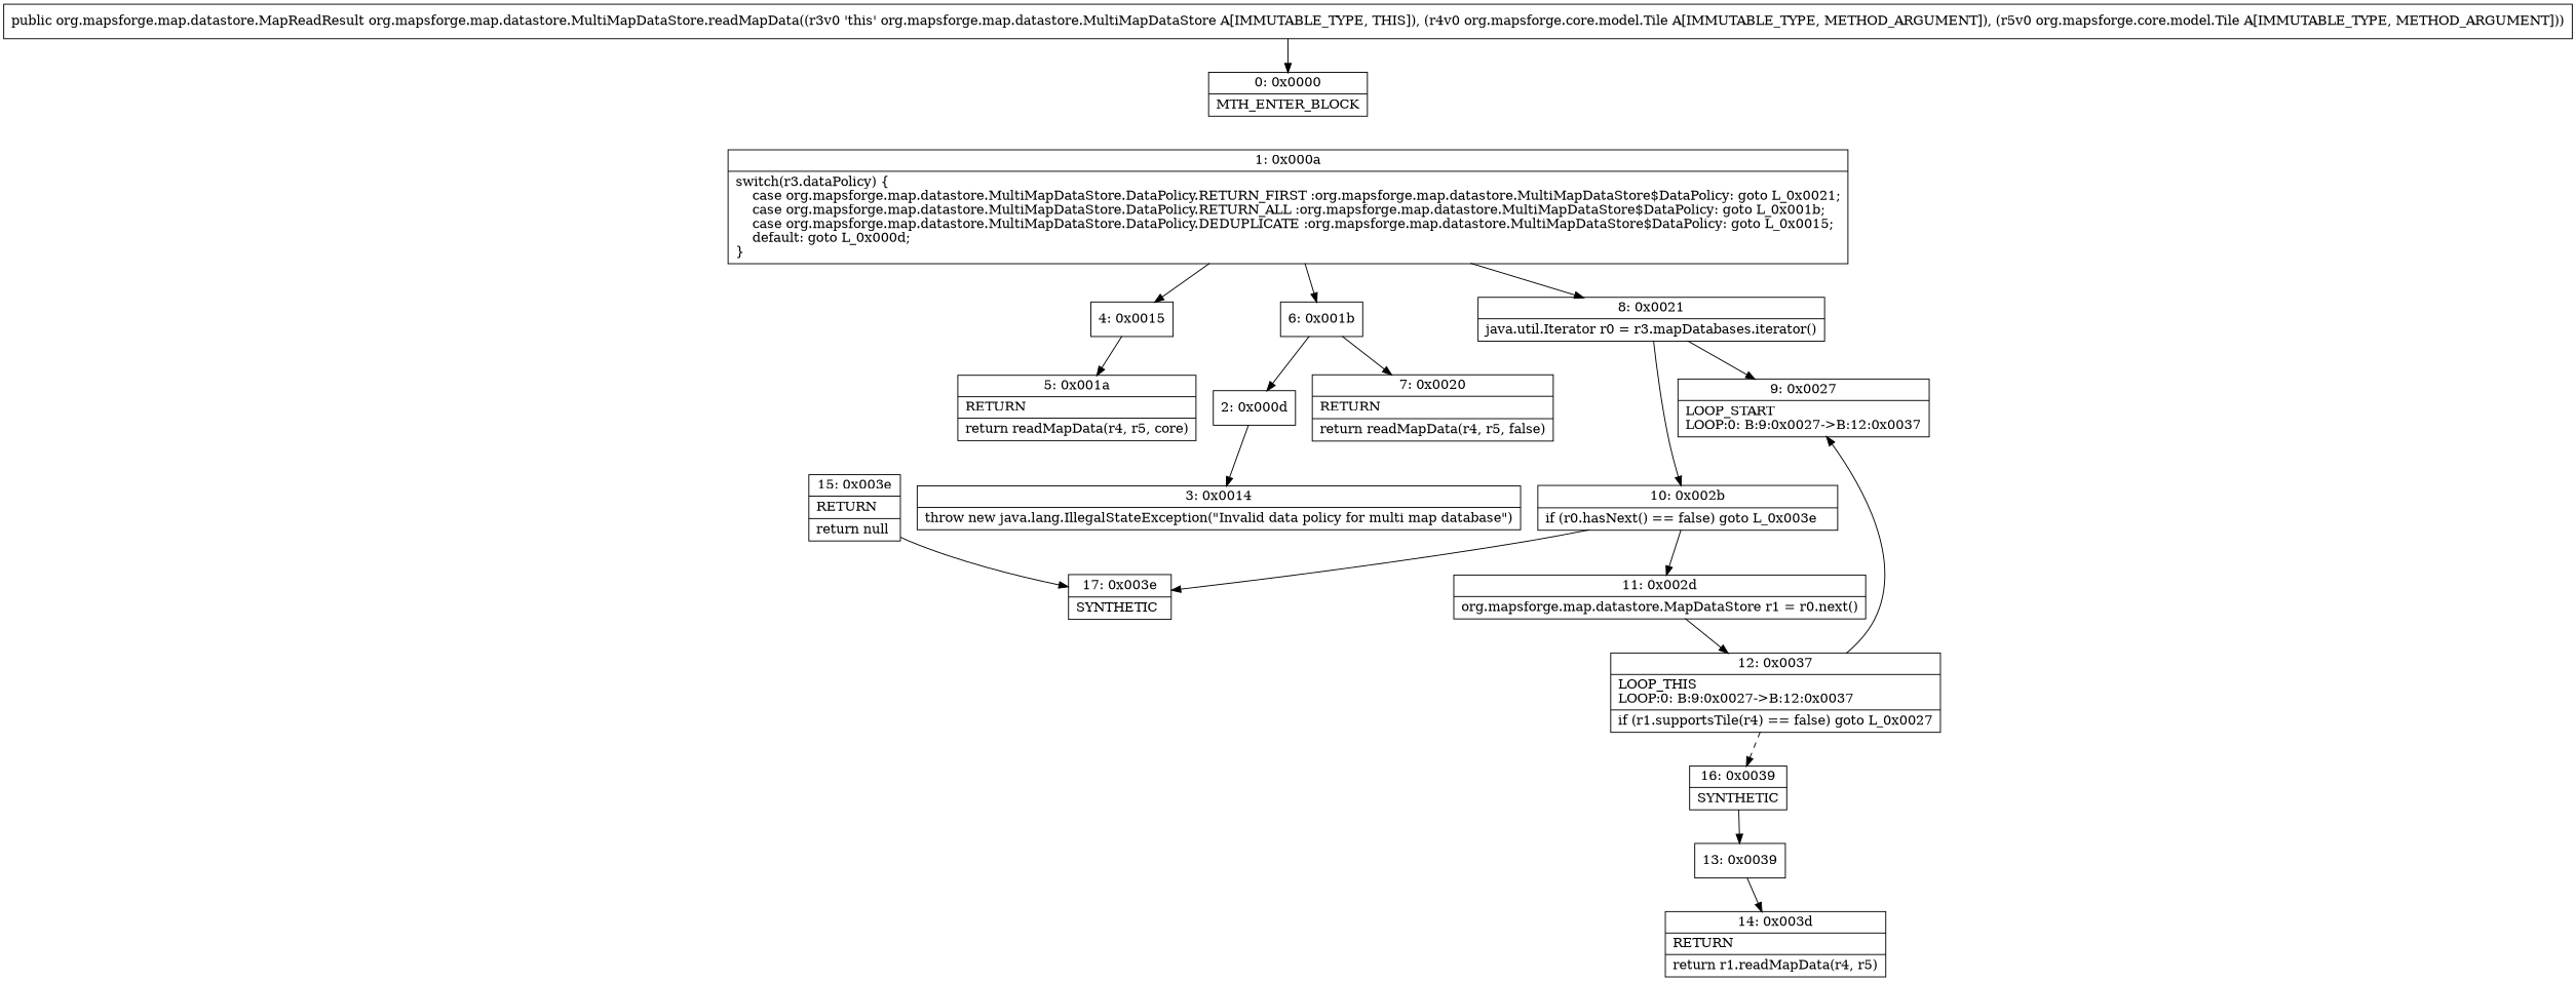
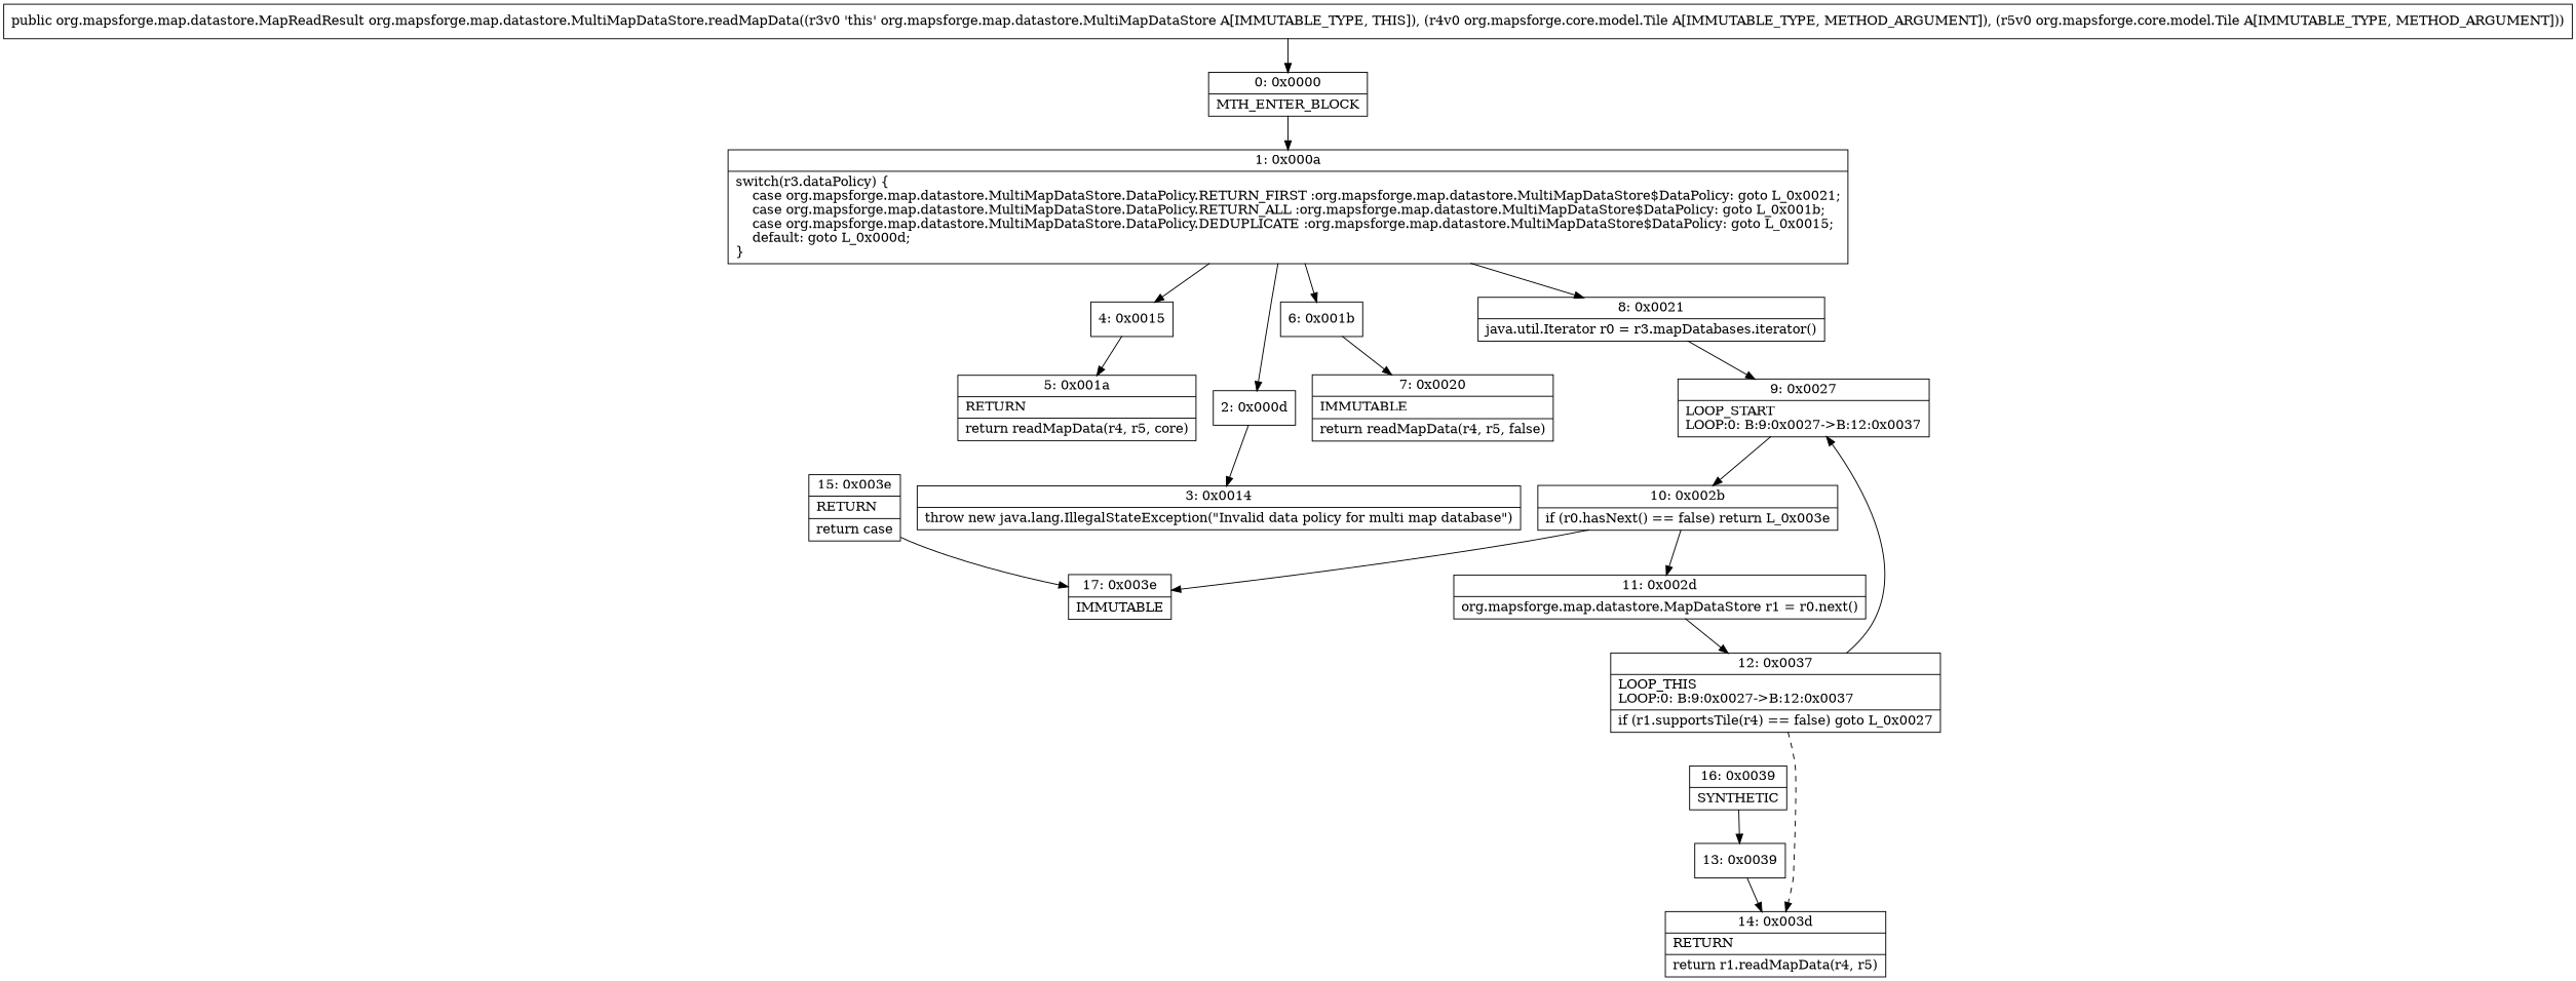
  digraph {
    node [shape=record]
    n1 [label="{0\:\ 0x0000|MTH_ENTER_BLOCK\l}"]
    n2 [label="{1\:\ 0x000a|switch(r3.dataPolicy) \{\l    case org.mapsforge.map.datastore.MultiMapDataStore.DataPolicy.RETURN_FIRST :org.mapsforge.map.datastore.MultiMapDataStore$DataPolicy: goto L_0x0021;\l    case org.mapsforge.map.datastore.MultiMapDataStore.DataPolicy.RETURN_ALL :org.mapsforge.map.datastore.MultiMapDataStore$DataPolicy: goto L_0x001b;\l    case org.mapsforge.map.datastore.MultiMapDataStore.DataPolicy.DEDUPLICATE :org.mapsforge.map.datastore.MultiMapDataStore$DataPolicy: goto L_0x0015;\l    default: goto L_0x000d;\l\}\l}"]
    n3 [label="{2\:\ 0x000d}"]
    n4 [label="{4\:\ 0x0015}"]
    n5 [label="{6\:\ 0x001b}"]
    n6 [label="{8\:\ 0x0021|java.util.Iterator r0 = r3.mapDatabases.iterator()\l}"]
    n7 [label="{3\:\ 0x0014|throw new java.lang.IllegalStateException(\"Invalid data policy for multi map database\")\l}"]
    n8 [label="{5\:\ 0x001a|RETURN\l|return readMapData(r4, r5, core)\l}"]
-   n9 [label="{7\:\ 0x0020|RETURN\l|return readMapData(r4, r5, false)\l}"]
+   n9 [label="{7\:\ 0x0020|IMMUTABLE\l|return readMapData(r4, r5, false)\l}"]
    n10 [label="{9\:\ 0x0027|LOOP_START\lLOOP:0: B:9:0x0027\-\>B:12:0x0037\l}"]
-   n11 [label="{10\:\ 0x002b|if (r0.hasNext() == false) goto L_0x003e\l}"]
+   n11 [label="{10\:\ 0x002b|if (r0.hasNext() == false) return L_0x003e\l}"]
    n12 [label="{11\:\ 0x002d|org.mapsforge.map.datastore.MapDataStore r1 = r0.next()\l}"]
-   n13 [label="{17\:\ 0x003e|SYNTHETIC\l}"]
+   n13 [label="{17\:\ 0x003e|IMMUTABLE\l}"]
    n14 [label="{12\:\ 0x0037|LOOP_THIS\lLOOP:0: B:9:0x0027\-\>B:12:0x0037\l|if (r1.supportsTile(r4) == false) goto L_0x0027\l}"]
    n15 [label="{16\:\ 0x0039|SYNTHETIC\l}"]
    n16 [label="{13\:\ 0x0039}"]
    n17 [label="{14\:\ 0x003d|RETURN\l|return r1.readMapData(r4, r5)\l}"]
-   n18 [label="{15\:\ 0x003e|RETURN\l|return null\l}"]
+   n18 [label="{15\:\ 0x003e|RETURN\l|return case\l}"]
    n19 [label="{public org.mapsforge.map.datastore.MapReadResult org.mapsforge.map.datastore.MultiMapDataStore.readMapData((r3v0 'this' org.mapsforge.map.datastore.MultiMapDataStore A[IMMUTABLE_TYPE, THIS]), (r4v0 org.mapsforge.core.model.Tile A[IMMUTABLE_TYPE, METHOD_ARGUMENT]), (r5v0 org.mapsforge.core.model.Tile A[IMMUTABLE_TYPE, METHOD_ARGUMENT])) }"]
-   n5 -> n3
+   n1 -> n2
+   n2 -> n3
    n2 -> n4
    n2 -> n5
    n2 -> n6
    n3 -> n7
    n4 -> n8
    n5 -> n9
    n6 -> n10
-   n6 -> n11
+   n10 -> n11
    n11 -> n12 [style=solid]
    n11 -> n13
    n12 -> n14
    n14 -> n10
-   n14 -> n15 [style=dashed]
+   n14 -> n17 [style=dashed]
    n15 -> n16
    n16 -> n17
    n18 -> n13
    n19 -> n1
  }
